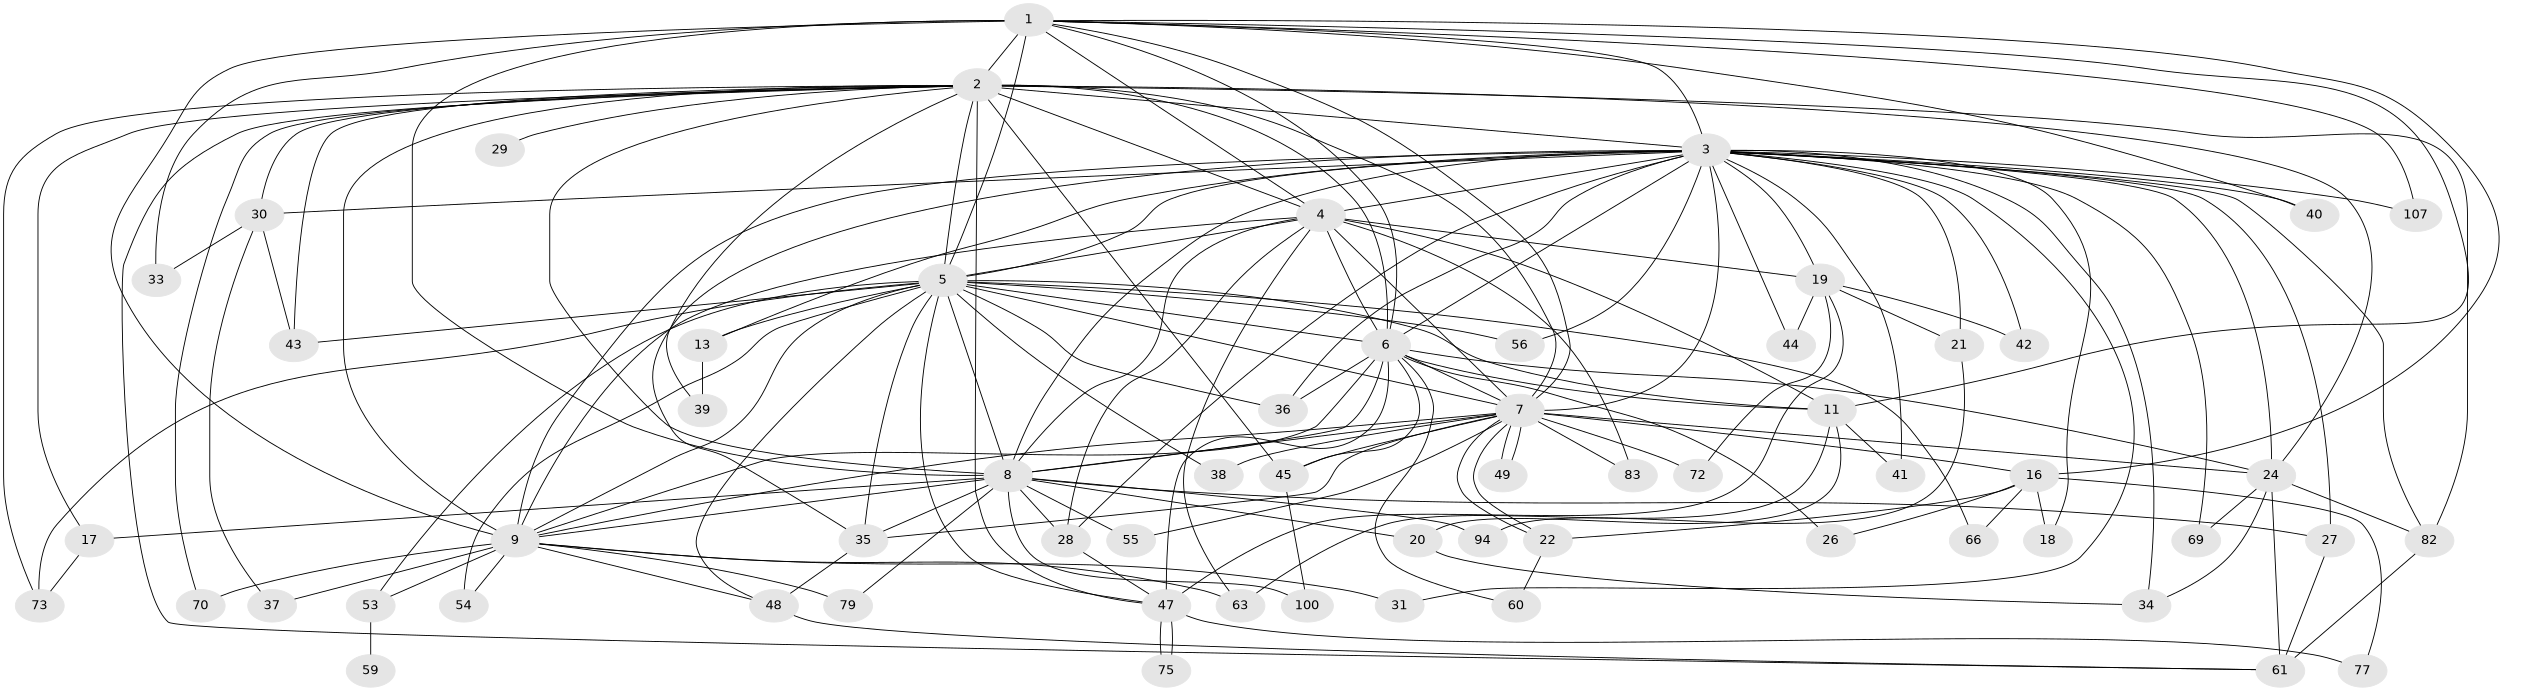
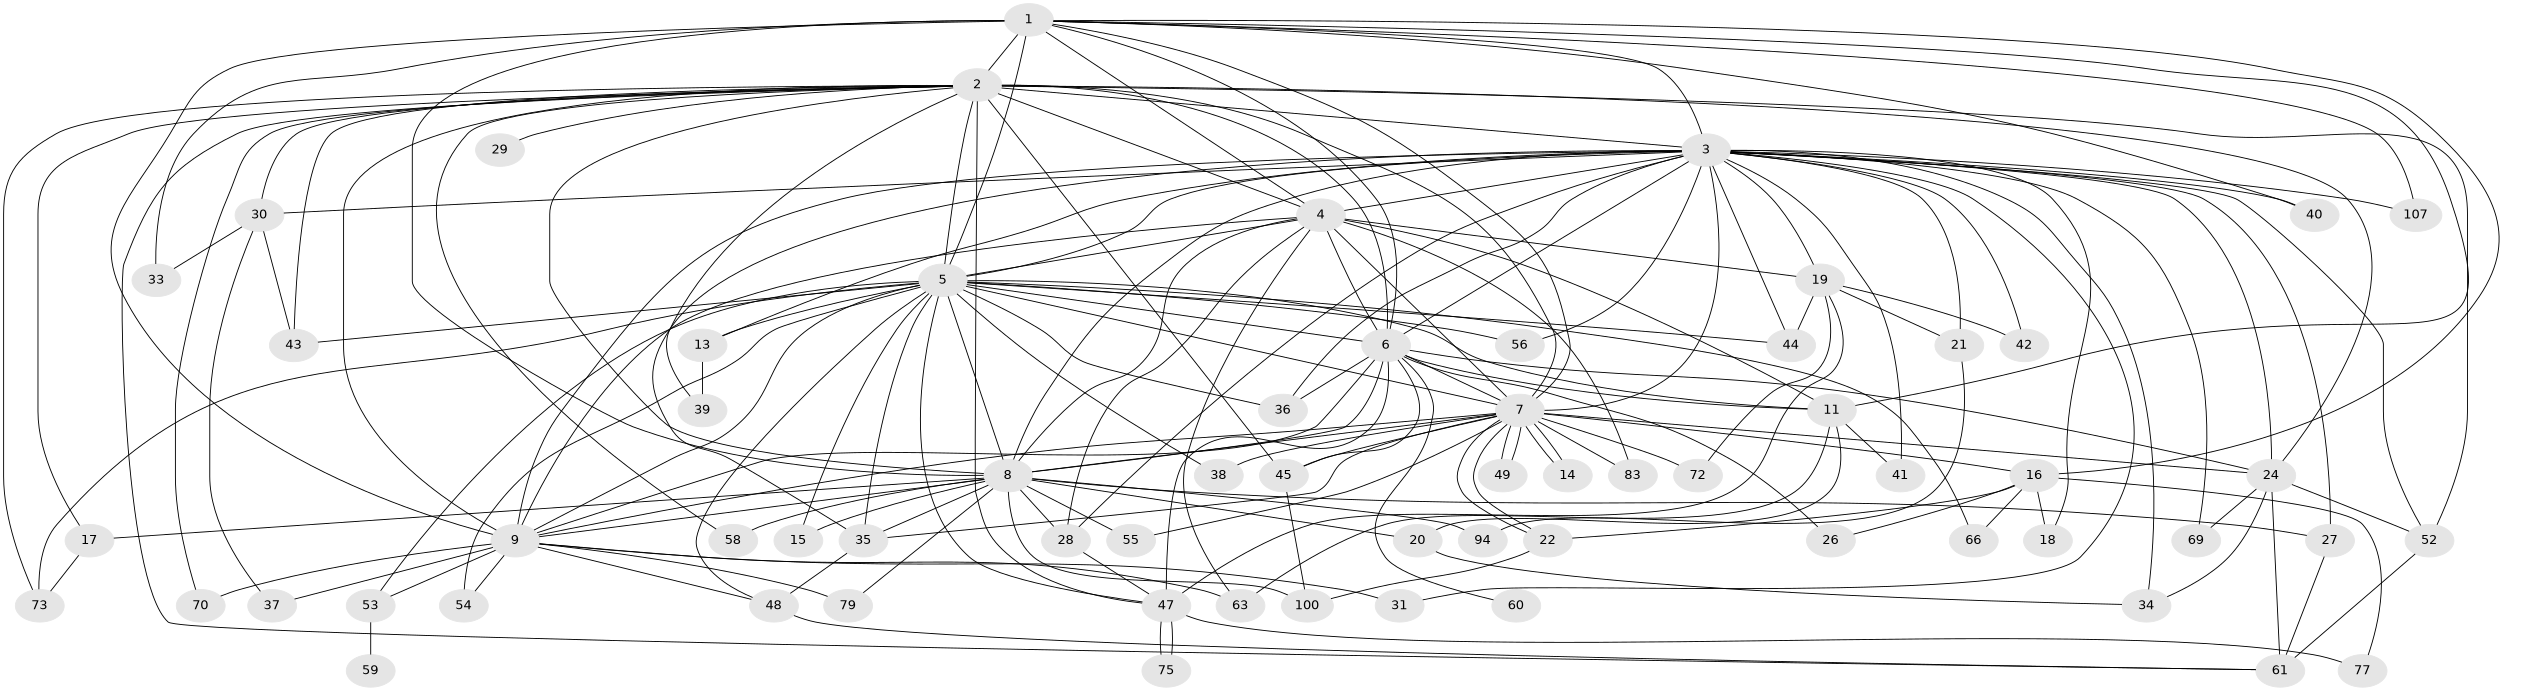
  graph {
    fontname="DejaVu Sans"
    node [color=gray90 fontname="DejaVu Sans" style=filled]
    edge [fontname="DejaVu Sans"]
    1 [super="+32"]
    2 [super="+84+10"]
    3 [super="+65+12+99+23+71"]
    4
    5
    6 [super="+91+98+110"]
    7
    8
    9
    11 [super="+97+109"]
    16
    33
    40
    107
    17
    24 [super="+95"]
    29
    30
    39
    43 [super="+78"]
    45
    47 [super="+102+104+50"]
-   52 [super="+67" label=82]
+   52 [super="+67"]
+   58 [super="+103+74"]
    61 [super="+76"]
    70
    73 [super="+101"]
    13
    18
    19 [super="+62"]
    21
    27 [super="+83"]
    28 [super="+51"]
    31
    34 [super="+87"]
    35 [super="+63+108"]
    36
    41
    42
    44 [super="+105+57"]
    56
    69
    n43 [label=63 super="+81"]
    n44 [label=83]
+   15
    38
    48 [super="+80+88"]
    53
    54
    66
    26
    60
+   14
    22
    49
    55
    72 [super="+93"]
    20
    79
    94
    100
    37
    77
    75
    59
    1 -- 2 [weight=5]
    1 -- 3
    1 -- 4
    1 -- 5
    1 -- 6
    1 -- 7
    1 -- 8 [weight=2]
    1 -- 9
    1 -- 11
    1 -- 16
    1 -- 33
    1 -- 40
    1 -- 107
    2 -- 3 [weight=3]
    2 -- 4 [weight=3]
    2 -- 5 [weight=3]
    2 -- 6 [weight=3]
    2 -- 7 [weight=2]
    2 -- 8 [weight=2]
    2 -- 9 [weight=2]
    2 -- 17
    2 -- 24
    2 -- 29 [weight=2]
    2 -- 30
    2 -- 39
    2 -- 43 [weight=2]
    2 -- 45
    2 -- 47
    2 -- 52
+   2 -- 58 [weight=2]
    2 -- 61
    2 -- 70
    2 -- 73
    3 -- 4 [weight=3]
    3 -- 5 [weight=2]
    3 -- 6
    3 -- 7 [weight=2]
    3 -- 8
    3 -- 9
    3 -- 40
    3 -- 107
    3 -- 24
    3 -- 30
    3 -- 52
    3 -- 13
    3 -- 18
    3 -- 19 [weight=2]
    3 -- 21
    3 -- 27 [weight=2]
    3 -- 28
    3 -- 31
    3 -- 34
    3 -- 35
    3 -- 36
    3 -- 41
    3 -- 42
    3 -- 44
    3 -- 56
    3 -- 69
    4 -- 5
    4 -- 6 [weight=2]
    4 -- 7
    4 -- 8
    4 -- 9
    4 -- 11
    4 -- 19
    4 -- 28
    4 -- n43
    4 -- n44
    5 -- 6
    5 -- 7
    5 -- 8
    5 -- 9
    5 -- 11
    5 -- 43
    5 -- 47
    5 -- 73
    5 -- 13
    5 -- 35
    5 -- 36
+   5 -- 44 [weight=2]
    5 -- 56
+   5 -- 15
    5 -- 38
    5 -- 48
    5 -- 53
    5 -- 54
    5 -- 66
    6 -- 7
    6 -- 8 [weight=2]
    6 -- 9
    6 -- 11
    6 -- 24
    6 -- 45
    6 -- 47
    6 -- 36
    6 -- 26
    6 -- 60
    7 -- 8
    7 -- 9
    7 -- 16
    7 -- 24
    7 -- 45
    7 -- 35
    7 -- n44
    7 -- 38
+   7 -- 14
+   7 -- 14
    7 -- 22
    7 -- 22
    7 -- 49
    7 -- 49
    7 -- 55
    7 -- 72 [weight=2]
    8 -- 9
    8 -- 17
+   8 -- 58 [weight=2]
    8 -- 27
    8 -- 28
    8 -- 35
+   8 -- 15
    8 -- 55
    8 -- 20
    8 -- 79
    8 -- 94
    8 -- 100
    9 -- 70
    9 -- 31
    9 -- n43
    9 -- 48
    9 -- 53
    9 -- 54
    9 -- 79
    9 -- 37
    11 -- 41
    11 -- n43
    11 -- 20
    16 -- 18
    16 -- 66
    16 -- 26
    16 -- 22
    16 -- 77
    17 -- 73
    24 -- 52
    24 -- 61
    24 -- 34
    24 -- 69
    30 -- 33
    30 -- 43
    30 -- 37
    45 -- 100
    47 -- 77
    47 -- 75
    47 -- 75
    52 -- 61
    13 -- 39
    19 -- 47
    19 -- 21
    19 -- 42
    19 -- 44
    19 -- 72
    21 -- 94
    27 -- 61
    28 -- 47
    35 -- 48
    48 -- 61
    53 -- 59
-   22 -- 60
+   22 -- 100
    20 -- 34
  }
